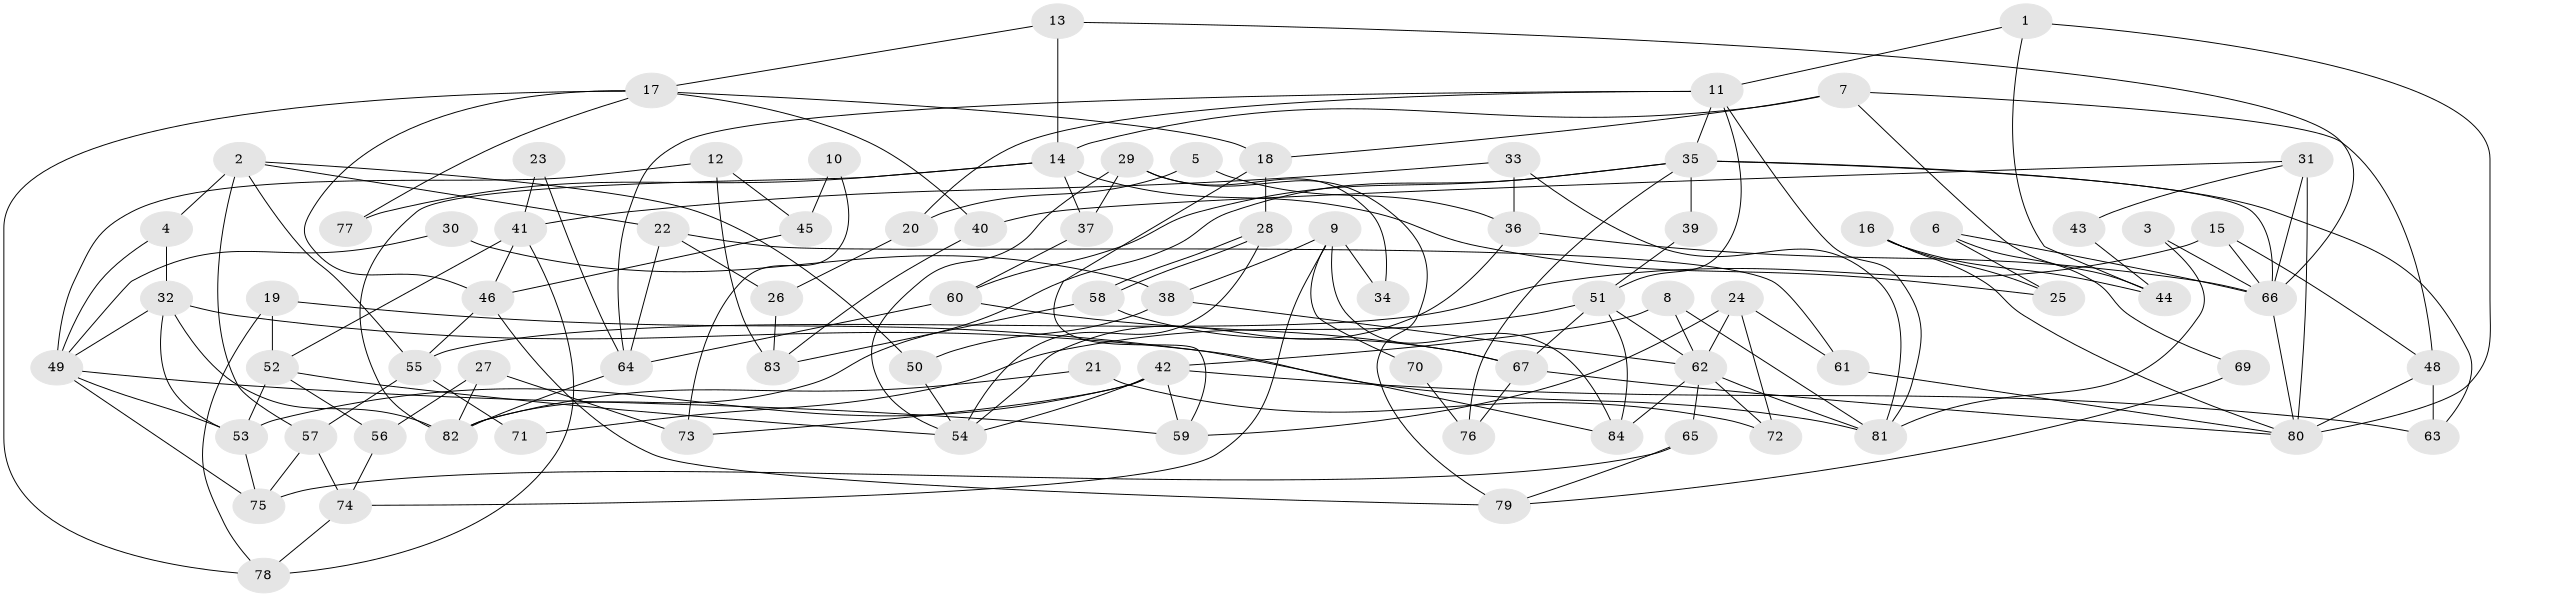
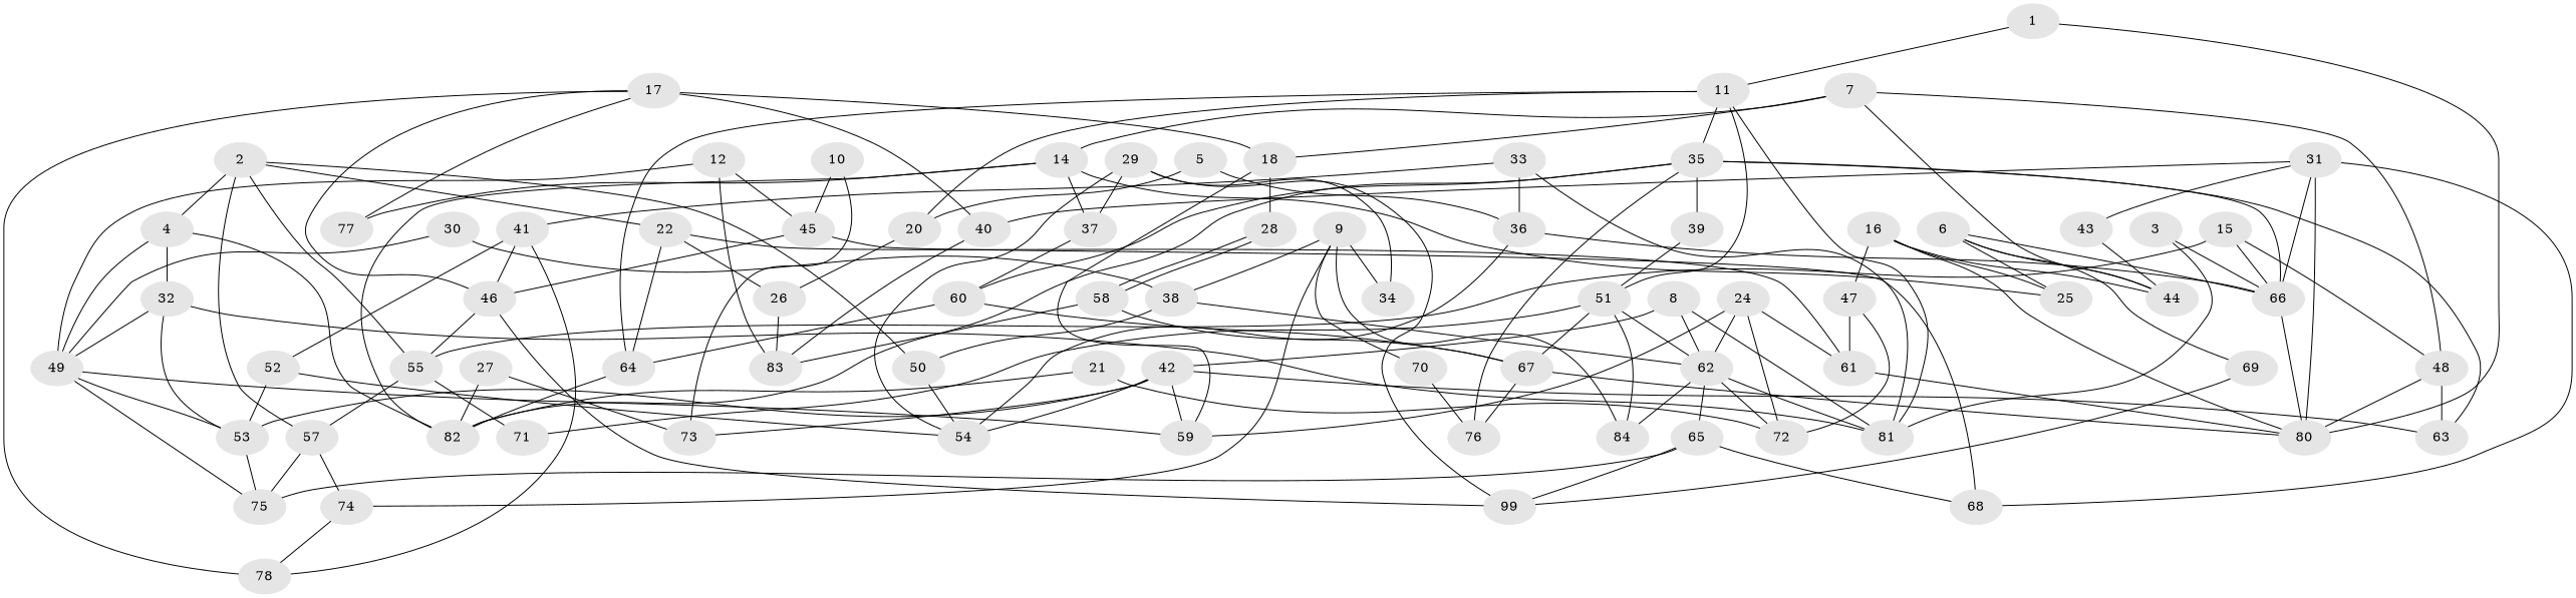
  graph {
    node [color=gray90 style=filled]
    1
    11
    44
    80
    81
    20
    35
    51
    64
    2
    4
    22
    50
    55
    57
    32
    49
    82
    26
    61
    54
    71
    74
    75
    3
    66
    53
    59
    5
    36
    6
    25
    69
-   79
+   79 [label=99]
    7
    14
    18
    48
    37
    77
    28
    63
    8
    42
    62
    73
    84
    72
    65
    9
    34
    38
    70
    76
    78
    10
    45
    60
    46
+   68
    39
    67
    12
    83
-   13
    17
    40
    15
    16
+   47
    58
-   19
    52
-   56
    21
-   23
    41
    24
    27
    29
    30
    31
    43
    33
    1 -- 11
-   1 -- 44
+   6 -- 44
    1 -- 80
    11 -- 81
    11 -- 20
    11 -- 35
    11 -- 51
    11 -- 64
    20 -- 26
    35 -- 82
    35 -- 66
    35 -- 63
    35 -- 76
    35 -- 60
    35 -- 39
    51 -- 71
    51 -- 62
    51 -- 84
    51 -- 67
    64 -- 82
    2 -- 4
    2 -- 22
    2 -- 50
    2 -- 55
    2 -- 57
    4 -- 32
    4 -- 49
-   32 -- 82
+   4 -- 82
    22 -- 64
    22 -- 26
    22 -- 61
    50 -- 54
    55 -- 57
    55 -- 71
    57 -- 74
    57 -- 75
    32 -- 81
    32 -- 49
    32 -- 53
    49 -- 75
    49 -- 53
    49 -- 59
    26 -- 83
    61 -- 80
    74 -- 78
    3 -- 81
    3 -- 66
    66 -- 80
    53 -- 75
    5 -- 20
    5 -- 36
    36 -- 54
    36 -- 66
    6 -- 66
    6 -- 25
    6 -- 69
    69 -- 79
    7 -- 44
    7 -- 14
    7 -- 18
    7 -- 48
    14 -- 82
    14 -- 25
    14 -- 37
    14 -- 77
    18 -- 59
    18 -- 28
    48 -- 80
    48 -- 63
    37 -- 60
-   28 -- 54
    28 -- 58
    28 -- 58
    8 -- 81
    8 -- 42
    8 -- 62
    42 -- 54
    42 -- 53
    42 -- 59
    42 -- 63
    42 -- 73
    62 -- 81
    62 -- 84
    62 -- 72
    62 -- 65
    65 -- 75
    65 -- 79
+   65 -- 68
    9 -- 74
    9 -- 84
    9 -- 34
    9 -- 38
    9 -- 70
    38 -- 50
    38 -- 62
    70 -- 76
    10 -- 73
    10 -- 45
    45 -- 46
+   45 -- 68
    60 -- 64
    60 -- 67
    46 -- 55
    46 -- 79
    39 -- 51
    67 -- 80
    67 -- 76
    12 -- 49
    12 -- 45
    12 -- 83
-   13 -- 66
-   13 -- 14
-   13 -- 17
    17 -- 18
    17 -- 77
    17 -- 78
    17 -- 46
    17 -- 40
    40 -- 83
    15 -- 55
    15 -- 66
    15 -- 48
    16 -- 44
    16 -- 80
    16 -- 25
+   16 -- 47
+   47 -- 61
+   47 -- 72
    58 -- 67
    58 -- 83
-   19 -- 84
-   19 -- 78
-   19 -- 52
    52 -- 54
    52 -- 53
-   52 -- 56
-   56 -- 74
    21 -- 82
    21 -- 72
-   23 -- 64
-   23 -- 41
    41 -- 78
    41 -- 46
    41 -- 52
    24 -- 61
    24 -- 59
    24 -- 62
    24 -- 72
    27 -- 82
    27 -- 73
-   27 -- 56
    29 -- 54
    29 -- 79
    29 -- 37
    29 -- 34
    30 -- 49
    30 -- 38
    31 -- 80
    31 -- 66
+   31 -- 68
    31 -- 40
    31 -- 43
    43 -- 44
    33 -- 81
    33 -- 36
    33 -- 41
  }
